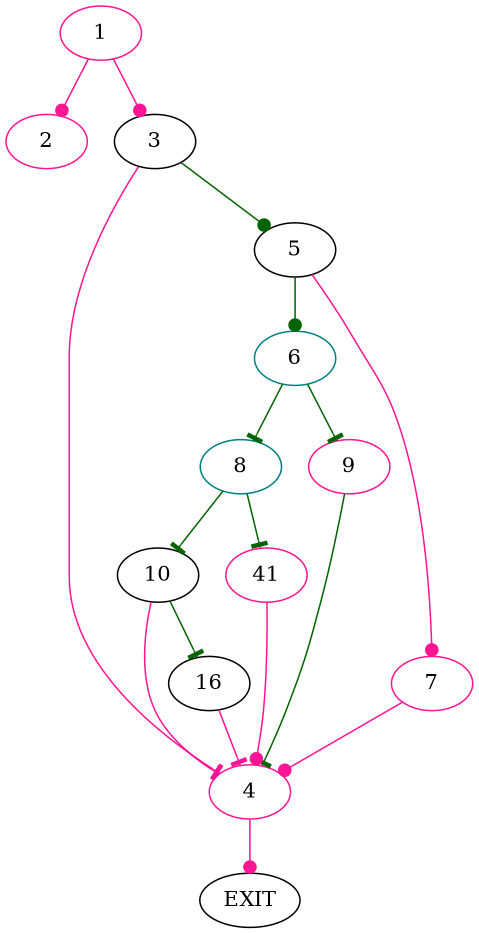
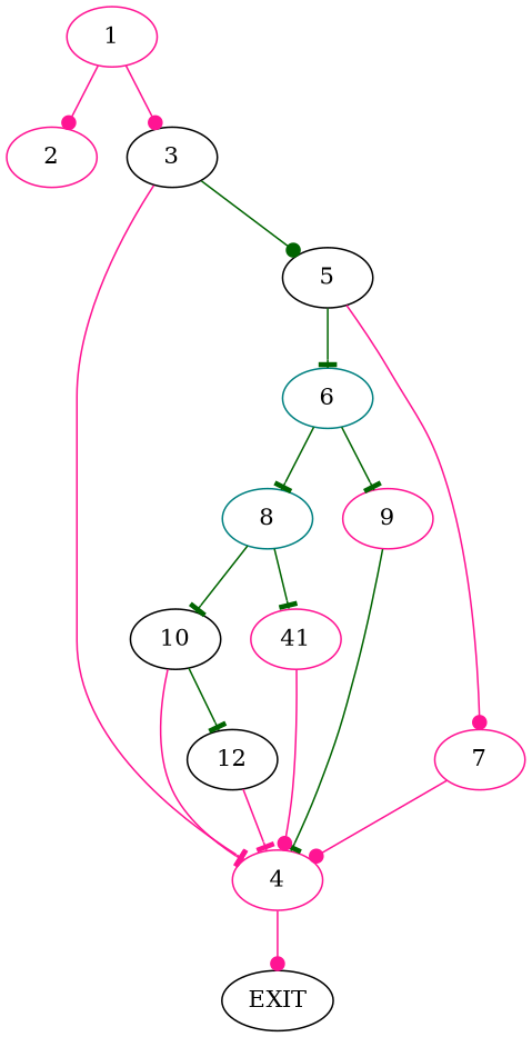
  digraph {
    node [color=deeppink]
    edge [arrowhead=tee color=deeppink]
    1
    2
    3 [color=black]
    n4 [color=black label=EXIT]
    4
    5 [color=black]
    6 [color=teal]
    7
    8 [color=teal]
    9
    10 [color=black]
    n12 [label=41]
-   12 [color=black label=16]
+   12 [color=black]
    1 -> 2 [arrowhead=dot]
    1 -> 3 [arrowhead=dot]
    3 -> 4
    3 -> 5 [arrowhead=dot color=darkgreen]
    4 -> n4 [arrowhead=dot]
-   5 -> 6 [arrowhead=dot color=darkgreen]
+   5 -> 6 [color=darkgreen]
    5 -> 7 [arrowhead=dot]
    6 -> 8 [color=darkgreen]
    6 -> 9 [color=darkgreen]
    7 -> 4 [arrowhead=dot]
    8 -> 10 [color=darkgreen]
    8 -> n12 [color=darkgreen]
    9 -> 4 [color=darkgreen]
    10 -> 4
    10 -> 12 [color=darkgreen]
    n12 -> 4 [arrowhead=dot]
    12 -> 4
  }
